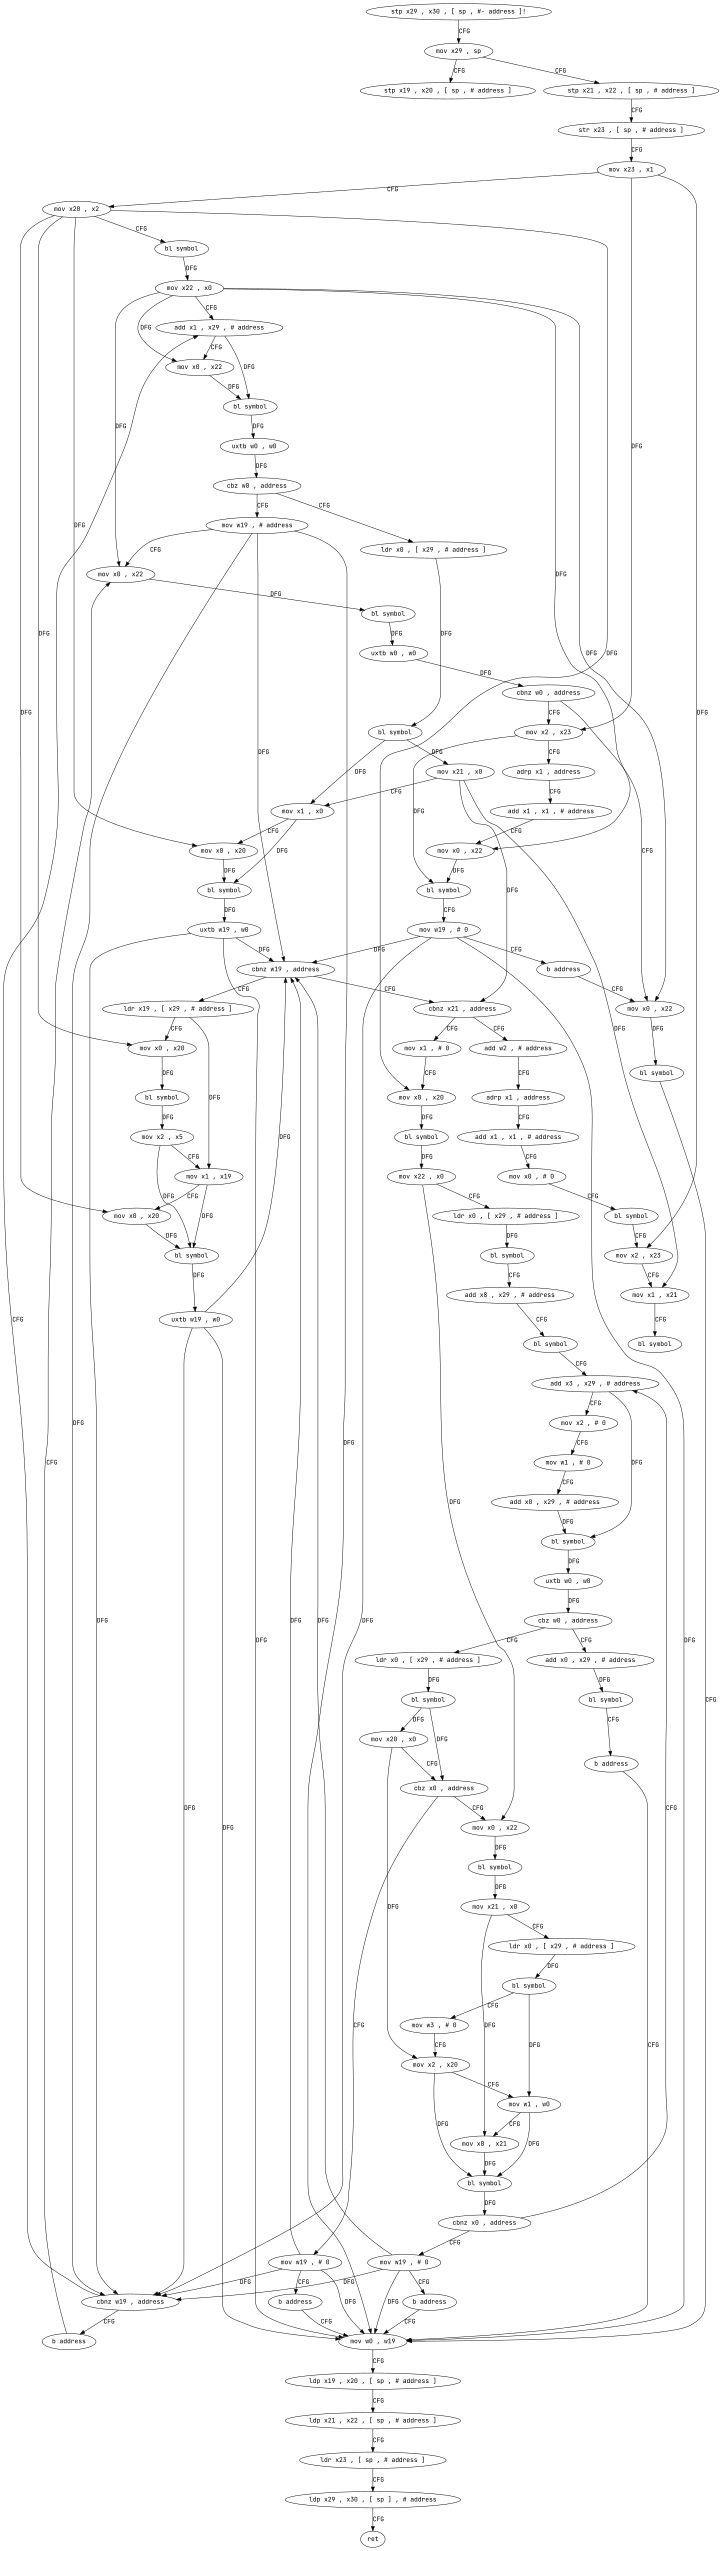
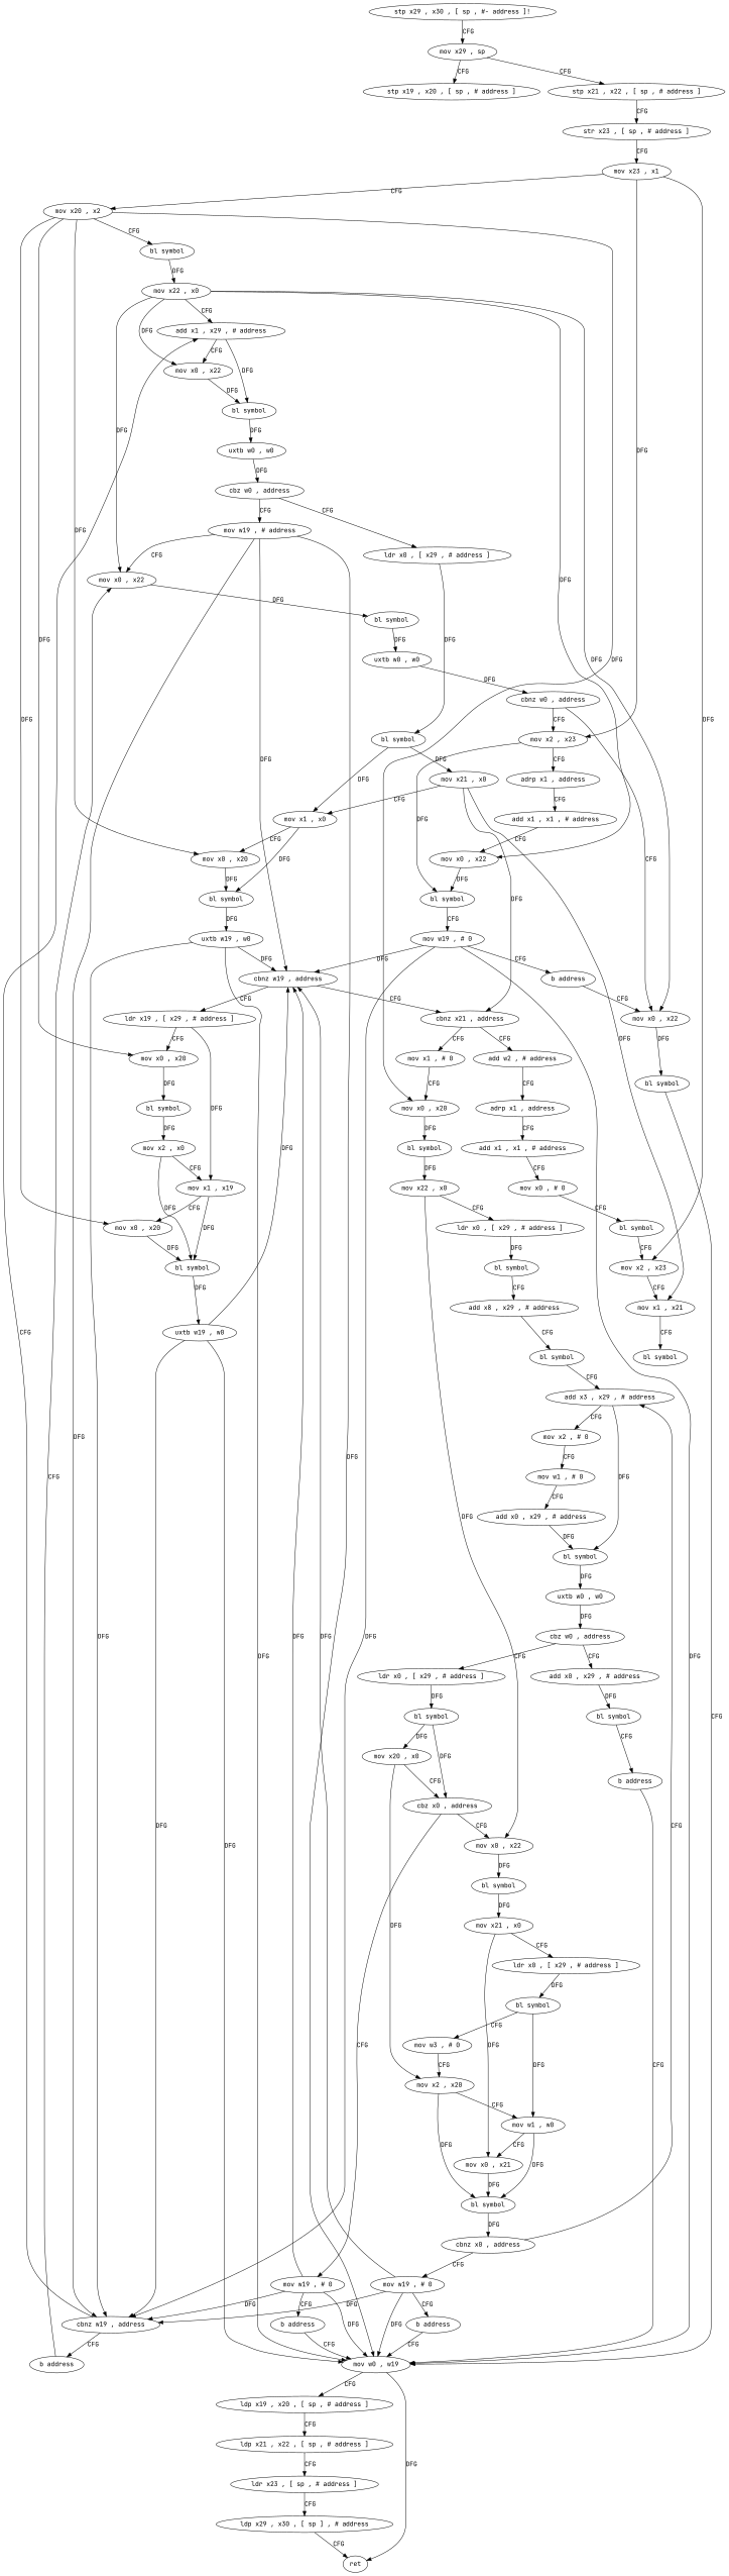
  digraph {
    fontname="JetBrains Mono"
    node [fontname="JetBrains Mono"]
    edge [fontname="JetBrains Mono"]
    n1 [label="stp x29 , x30 , [ sp , #- address ]!"]
    n2 [label="mov x29 , sp"]
    n3 [label="stp x19 , x20 , [ sp , # address ]"]
    n4 [label="stp x21 , x22 , [ sp , # address ]"]
    n5 [label="str x23 , [ sp , # address ]"]
    n6 [label="mov x23 , x1"]
    n7 [label="mov x20 , x2"]
    n8 [label="mov x2 , x23"]
    n9 [label="mov x2 , x23"]
    n10 [label="bl symbol"]
    n11 [label="mov x0 , x20"]
    n12 [label="mov x0 , x20"]
    n13 [label="mov x0 , x20"]
    n14 [label="mov x0 , x20"]
    n15 [label="adrp x1 , address"]
    n16 [label="bl symbol"]
    n17 [label="mov x1 , x21"]
    n18 [label="mov x22 , x0"]
    n19 [label="bl symbol"]
    n20 [label="bl symbol"]
    n21 [label="bl symbol"]
    n22 [label="bl symbol"]
    n23 [label="add x1 , x29 , # address"]
    n24 [label="mov x0 , x22"]
    n25 [label="mov x0 , x22"]
    n26 [label="mov x0 , x22"]
    n27 [label="mov x0 , x22"]
    n28 [label="bl symbol"]
    n29 [label="bl symbol"]
    n30 [label="bl symbol"]
    n31 [label="uxtb w0 , w0"]
    n32 [label="mov w19 , # address"]
    n33 [label="cbnz w19 , address"]
    n34 [label="mov w0 , w19"]
    n35 [label="cbnz w19 , address"]
    n36 [label="cbnz x21 , address"]
    n37 [label="ldr x19 , [ x29 , # address ]"]
    n38 [label="ldp x19 , x20 , [ sp , # address ]"]
    n39 [label=ret]
    n40 [label="b address"]
    n41 [label="uxtb w0 , w0"]
    n42 [label="ldr x0 , [ x29 , # address ]"]
    n43 [label="bl symbol"]
    n44 [label="mov x21 , x0"]
    n45 [label="mov x1 , x0"]
    n46 [label="add w2 , # address"]
    n47 [label="mov x1 , # 0"]
    n48 [label="bl symbol"]
    n49 [label="uxtb w19 , w0"]
    n50 [label="mov x1 , x19"]
    n51 [label="adrp x1 , address"]
    n52 [label="add x1 , x1 , # address"]
    n53 [label="mov w19 , # 0"]
    n54 [label="b address"]
    n55 [label="ldp x21 , x22 , [ sp , # address ]"]
    n56 [label="add x1 , x1 , # address"]
-   n57 [label="mov x2 , x5"]
+   n57 [label="mov x2 , x0"]
    n58 [label="uxtb w19 , w0"]
    n59 [label="mov x0 , # 0"]
    n60 [label="bl symbol"]
    n61 [label="mov x22 , x0"]
    n62 [label="ldr x0 , [ x29 , # address ]"]
    n63 [label="mov x0 , x22"]
    n64 [label="bl symbol"]
    n65 [label="bl symbol"]
    n66 [label="add x8 , x29 , # address"]
    n67 [label="bl symbol"]
    n68 [label="add x3 , x29 , # address"]
    n69 [label="mov x2 , # 0"]
    n70 [label="bl symbol"]
    n71 [label="mov w1 , # 0"]
    n72 [label="uxtb w0 , w0"]
    n73 [label="cbz w0 , address"]
    n74 [label="add x0 , x29 , # address"]
    n75 [label="bl symbol"]
    n76 [label="b address"]
    n77 [label="ldr x0 , [ x29 , # address ]"]
    n78 [label="bl symbol"]
    n79 [label="mov x20 , x0"]
    n80 [label="cbz x0 , address"]
    n81 [label="mov x2 , x20"]
    n82 [label="mov w19 , # 0"]
    n83 [label="mov w1 , w0"]
    n84 [label="bl symbol"]
    n85 [label="b address"]
    n86 [label="mov x21 , x0"]
    n87 [label="cbnz w0 , address"]
    n88 [label="ldr x23 , [ sp , # address ]"]
    n89 [label="ldp x29 , x30 , [ sp ] , # address"]
    n90 [label="ldr x0 , [ x29 , # address ]"]
    n91 [label="mov x0 , x21"]
    n92 [label="bl symbol"]
    n93 [label="mov w3 , # 0"]
    n94 [label="cbnz x0 , address"]
    n95 [label="mov w19 , # 0"]
    n96 [label="b address"]
    n97 [label="add x0 , x29 , # address"]
    n98 [label="cbz w0 , address"]
    n1 -> n2 [label=CFG]
    n2 -> n3 [label=CFG]
    n2 -> n4 [label=CFG]
    n4 -> n5 [label=CFG]
    n5 -> n6 [label=CFG]
    n6 -> n7 [label=CFG]
    n6 -> n8 [label=DFG]
    n6 -> n9 [label=DFG]
    n7 -> n10 [label=CFG]
    n7 -> n11 [label=DFG]
    n7 -> n12 [label=DFG]
    n7 -> n13 [label=DFG]
    n7 -> n14 [label=DFG]
    n8 -> n15 [label=CFG]
    n8 -> n16 [label=DFG]
    n9 -> n17 [label=CFG]
    n10 -> n18 [label=DFG]
    n11 -> n19 [label=DFG]
    n12 -> n20 [label=DFG]
    n13 -> n21 [label=DFG]
    n14 -> n22 [label=DFG]
    n15 -> n52 [label=CFG]
    n16 -> n53 [label=CFG]
    n17 -> n48 [label=CFG]
    n18 -> n23 [label=CFG]
    n18 -> n24 [label=DFG]
    n18 -> n25 [label=DFG]
    n18 -> n26 [label=DFG]
    n18 -> n27 [label=DFG]
    n19 -> n49 [label=DFG]
    n20 -> n57 [label=DFG]
    n21 -> n58 [label=DFG]
    n22 -> n61 [label=DFG]
    n23 -> n27 [label=CFG]
    n23 -> n28 [label=DFG]
    n24 -> n29 [label=DFG]
    n25 -> n16 [label=DFG]
    n26 -> n30 [label=DFG]
    n27 -> n28 [label=DFG]
    n28 -> n31 [label=DFG]
    n29 -> n41 [label=DFG]
    n30 -> n34 [label=CFG]
    n31 -> n73 [label=DFG]
    n32 -> n24 [label=CFG]
    n32 -> n33 [label=DFG]
    n32 -> n34 [label=DFG]
    n32 -> n35 [label=DFG]
    n33 -> n36 [label=CFG]
    n33 -> n37 [label=CFG]
    n34 -> n38 [label=CFG]
+   n34 -> n39 [label=DFG]
    n35 -> n23 [label=CFG]
    n35 -> n40 [label=CFG]
    n36 -> n46 [label=CFG]
    n36 -> n47 [label=CFG]
    n37 -> n12 [label=CFG]
    n37 -> n50 [label=DFG]
    n38 -> n55 [label=CFG]
    n40 -> n24 [label=CFG]
    n41 -> n87 [label=DFG]
    n42 -> n43 [label=DFG]
    n43 -> n44 [label=DFG]
    n43 -> n45 [label=DFG]
    n44 -> n17 [label=DFG]
    n44 -> n36 [label=DFG]
    n44 -> n45 [label=CFG]
    n45 -> n11 [label=CFG]
    n45 -> n19 [label=DFG]
    n46 -> n51 [label=CFG]
    n47 -> n14 [label=CFG]
    n49 -> n33 [label=DFG]
    n49 -> n34 [label=DFG]
    n49 -> n35 [label=DFG]
    n50 -> n13 [label=CFG]
    n50 -> n21 [label=DFG]
    n51 -> n56 [label=CFG]
    n52 -> n25 [label=CFG]
    n53 -> n33 [label=DFG]
    n53 -> n34 [label=DFG]
    n53 -> n35 [label=DFG]
    n53 -> n54 [label=CFG]
    n54 -> n26 [label=CFG]
    n55 -> n88 [label=CFG]
    n56 -> n59 [label=CFG]
    n57 -> n21 [label=DFG]
    n57 -> n50 [label=CFG]
    n58 -> n33 [label=DFG]
    n58 -> n34 [label=DFG]
    n58 -> n35 [label=DFG]
    n59 -> n60 [label=CFG]
    n60 -> n9 [label=CFG]
    n61 -> n62 [label=CFG]
    n61 -> n63 [label=DFG]
    n62 -> n64 [label=DFG]
    n63 -> n65 [label=DFG]
    n64 -> n66 [label=CFG]
    n65 -> n86 [label=DFG]
    n66 -> n67 [label=CFG]
    n67 -> n68 [label=CFG]
    n68 -> n69 [label=CFG]
    n68 -> n70 [label=DFG]
    n69 -> n71 [label=CFG]
    n70 -> n72 [label=DFG]
    n71 -> n97 [label=CFG]
    n72 -> n98 [label=DFG]
    n73 -> n32 [label=CFG]
    n73 -> n42 [label=CFG]
    n74 -> n75 [label=DFG]
    n75 -> n76 [label=CFG]
    n76 -> n34 [label=CFG]
    n77 -> n78 [label=DFG]
    n78 -> n79 [label=DFG]
    n78 -> n80 [label=DFG]
    n79 -> n80 [label=CFG]
    n79 -> n81 [label=DFG]
    n80 -> n63 [label=CFG]
    n80 -> n82 [label=CFG]
    n81 -> n83 [label=CFG]
    n81 -> n84 [label=DFG]
    n82 -> n33 [label=DFG]
    n82 -> n34 [label=DFG]
    n82 -> n35 [label=DFG]
    n82 -> n85 [label=CFG]
    n83 -> n84 [label=DFG]
    n83 -> n91 [label=CFG]
    n84 -> n94 [label=DFG]
    n85 -> n34 [label=CFG]
    n86 -> n90 [label=CFG]
    n86 -> n91 [label=DFG]
    n87 -> n8 [label=CFG]
    n87 -> n26 [label=CFG]
    n88 -> n89 [label=CFG]
    n89 -> n39 [label=CFG]
    n90 -> n92 [label=DFG]
    n91 -> n84 [label=DFG]
    n92 -> n83 [label=DFG]
    n92 -> n93 [label=CFG]
    n93 -> n81 [label=CFG]
    n94 -> n68 [label=CFG]
    n94 -> n95 [label=CFG]
    n95 -> n33 [label=DFG]
    n95 -> n34 [label=DFG]
    n95 -> n35 [label=DFG]
    n95 -> n96 [label=CFG]
    n96 -> n34 [label=CFG]
    n97 -> n70 [label=DFG]
    n98 -> n74 [label=CFG]
    n98 -> n77 [label=CFG]
  }
